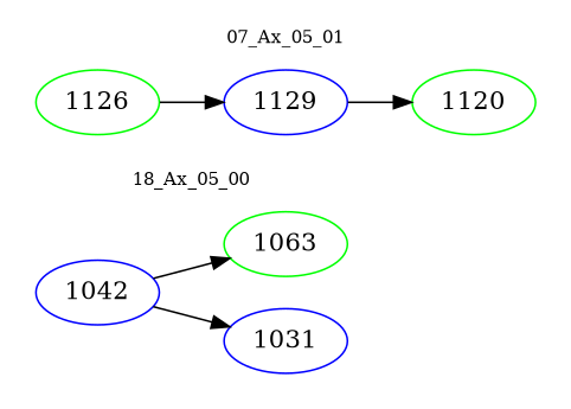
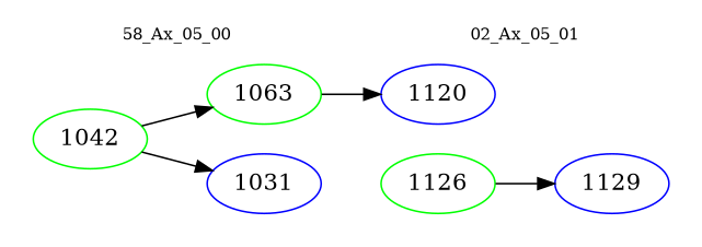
  digraph {
    rankdir=LR
    node [color=blue]
    edge [color=black]
-   n1 [label=1042]
+   n1 [color=green label=1042]
    n2 [label=1031]
    n3 [color=green label=1063]
    n4 [label=1129]
-   n5 [color=green label=1120]
+   n5 [label=1120]
    n6 [color=green label=1126]
    subgraph cluster_1 {
      color=white
      fontsize=10
-     label="18_Ax_05_00"
+     label="58_Ax_05_00"
      n1
      n2
      n3
    }
    subgraph cluster_2 {
      color=white
      fontsize=10
-     label="07_Ax_05_01"
+     label="02_Ax_05_01"
      n4
      n5
      n6
    }
    n1 -> n2
    n1 -> n3
-   n4 -> n5
+   n3 -> n5
    n6 -> n4
  }
